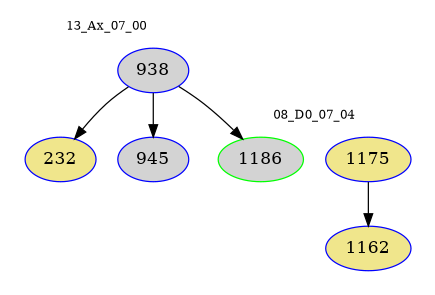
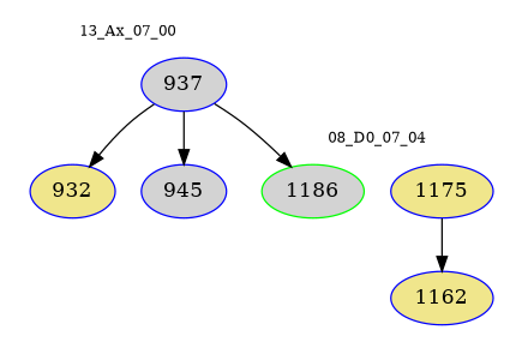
  digraph {
    node [color=blue fillcolor=lightgrey style=filled]
    edge [color=black]
-   n1 [label=938]
-   n2 [fillcolor=khaki label=232]
+   n1 [label=937]
+   n2 [fillcolor=khaki label=932]
    n3 [label=945]
    n4 [fillcolor=khaki label=1175]
    n5 [fillcolor=khaki label=1162]
    n6 [color=green label=1186]
    subgraph cluster_1 {
      color=white
      fontsize=10
      label="13_Ax_07_00"
      n1
      n2
      n3
    }
    subgraph cluster_2 {
      color=white
      fontsize=10
      label="08_D0_07_04"
      n4
      n5
      n6
    }
    n1 -> n2
    n1 -> n3
    n1 -> n6
    n4 -> n5
  }
